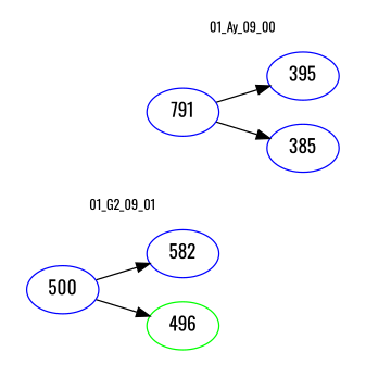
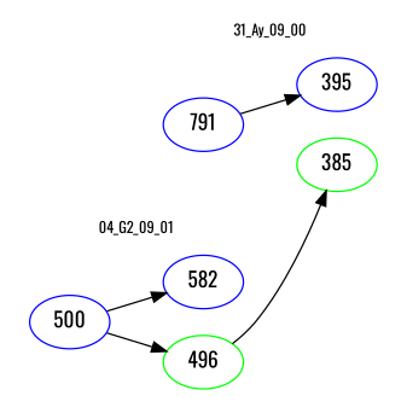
  digraph {
    fontname=Oswald
    rankdir=LR
    node [color=blue fontname=Oswald]
    edge [color=black fontname=Oswald]
    n1 [label=791]
-   n2 [label=385]
+   n2 [color=green label=385]
    n3 [label=395]
    n4 [label=500]
    n5 [color=green label=496]
    n6 [label=582]
    subgraph cluster_1 {
      color=white
      fontsize=10
-     label="01_Ay_09_00"
+     label="31_Ay_09_00"
      n1
      n2
      n3
    }
    subgraph cluster_2 {
      color=white
      fontsize=10
-     label="01_G2_09_01"
+     label="04_G2_09_01"
      n4
      n5
      n6
    }
-   n1 -> n2
+   n5 -> n2
    n1 -> n3
    n4 -> n5
    n4 -> n6
  }
